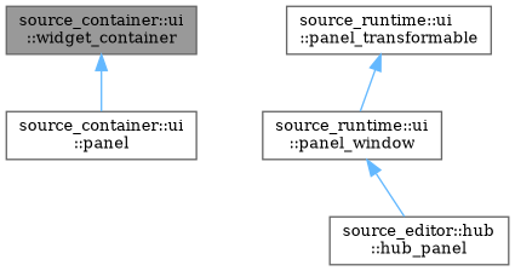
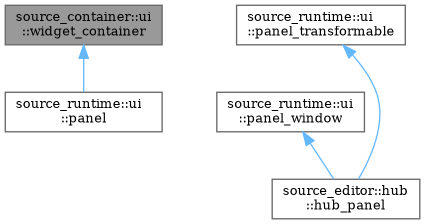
  digraph {
    fontname="DejaVu Serif"
    node [color=gray40 fillcolor=white fontname="DejaVu Serif" fontsize=10 shape=box style=filled]
    edge [color=steelblue1 dir=back fontname="DejaVu Serif" fontsize=10 labelfontname=Helvetica labelfontsize=10 style=solid]
    n1 [fillcolor=grey60 fontcolor=black height=0.2 label="source_container::ui\l::widget_container" width=0.4]
-   n2 [height=0.2 label="source_container::ui\l::panel" width=0.4]
+   n2 [height=0.2 label="source_runtime::ui\l::panel" width=0.4]
    n3 [height=0.2 label="source_runtime::ui\l::panel_transformable" width=0.4]
    n4 [height=0.2 label="source_runtime::ui\l::panel_window" width=0.4]
    n5 [height=0.2 label="source_editor::hub\l::hub_panel" width=0.4]
    n1 -> n2
-   n3 -> n4
+   n3 -> n5
    n4 -> n5
  }
